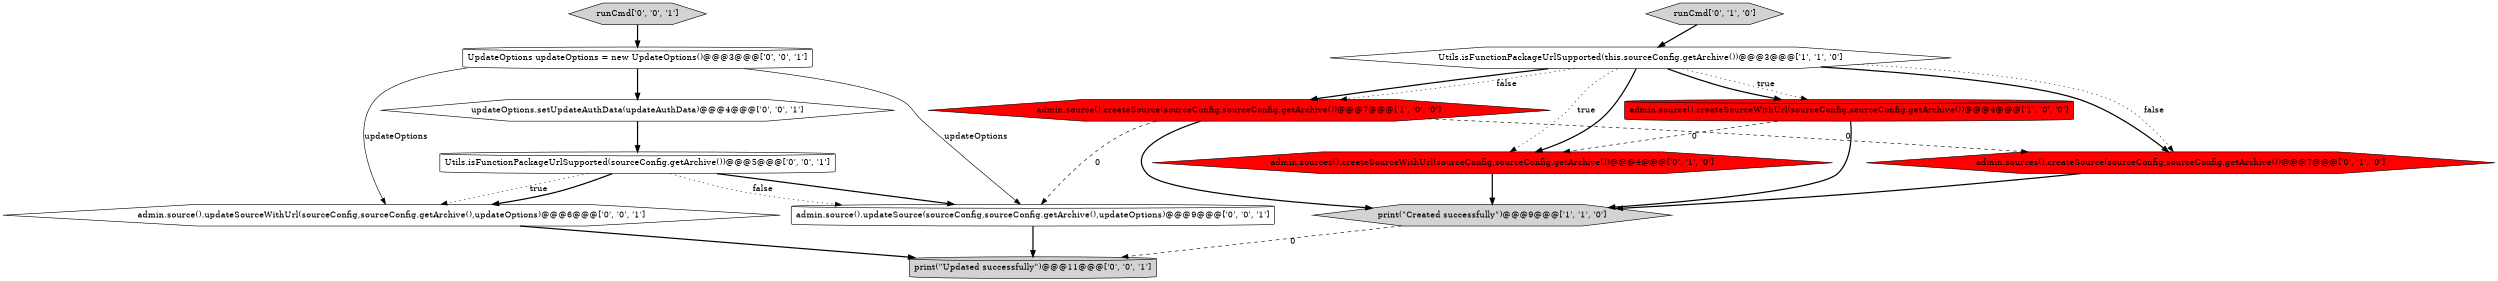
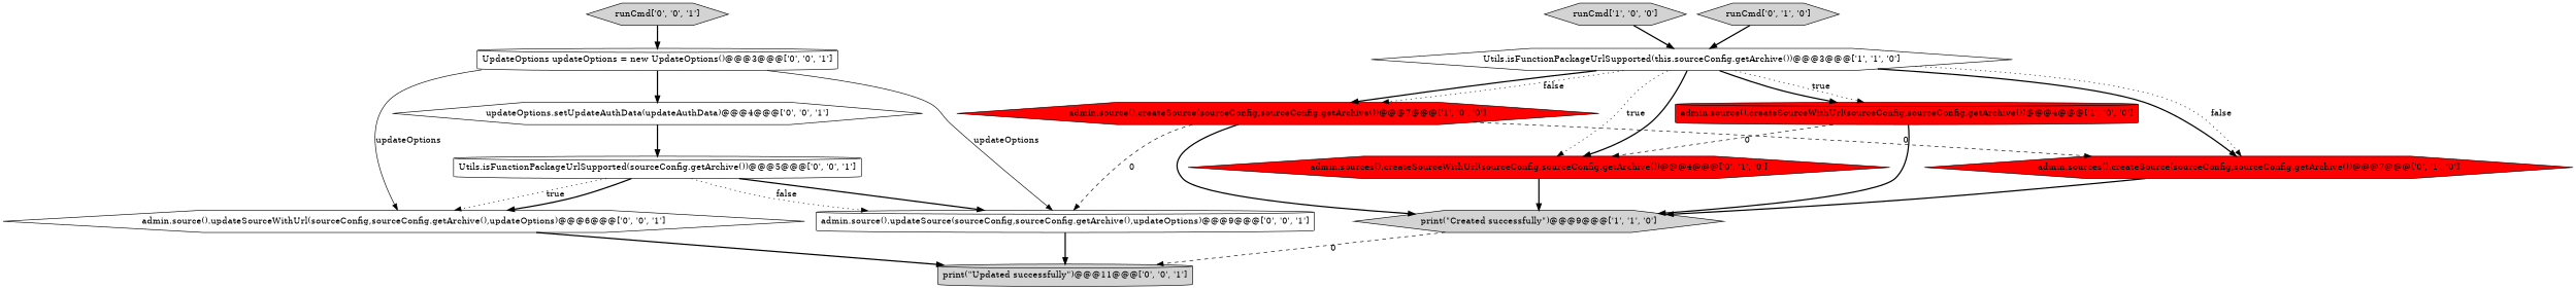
  digraph {
    node [fillcolor=white shape=hexagon style=filled]
    edge [style=bold]
    n1 [fillcolor=lightgray label="print(\"Updated successfully\")@@@11@@@['0', '0', '1']" shape=cylinder]
    n2 [label="UpdateOptions updateOptions = new UpdateOptions()@@@3@@@['0', '0', '1']" shape=cylinder]
    n3 [label="admin.source().updateSource(sourceConfig,sourceConfig.getArchive(),updateOptions)@@@9@@@['0', '0', '1']" shape=cylinder]
    n4 [label="updateOptions.setUpdateAuthData(updateAuthData)@@@4@@@['0', '0', '1']"]
    n5 [label="admin.source().updateSourceWithUrl(sourceConfig,sourceConfig.getArchive(),updateOptions)@@@6@@@['0', '0', '1']"]
    n6 [fillcolor=red label="admin.sources().createSourceWithUrl(sourceConfig,sourceConfig.getArchive())@@@4@@@['0', '1', '0']"]
    n7 [fillcolor=lightgray label="print(\"Created successfully\")@@@9@@@['1', '1', '0']"]
    n8 [fillcolor=lightgray label="runCmd['0', '1', '0']"]
    n9 [label="Utils.isFunctionPackageUrlSupported(this.sourceConfig.getArchive())@@@3@@@['1', '1', '0']"]
    n10 [label="Utils.isFunctionPackageUrlSupported(sourceConfig.getArchive())@@@5@@@['0', '0', '1']" shape=cylinder]
+   n11 [fillcolor=lightgray label="runCmd['1', '0', '0']"]
    n12 [fillcolor=red label="admin.source().createSource(sourceConfig,sourceConfig.getArchive())@@@7@@@['1', '0', '0']"]
    n13 [fillcolor=red label="admin.sources().createSource(sourceConfig,sourceConfig.getArchive())@@@7@@@['0', '1', '0']"]
    n14 [fillcolor=lightgray label="runCmd['0', '0', '1']"]
    n15 [fillcolor=red label="admin.source().createSourceWithUrl(sourceConfig,sourceConfig.getArchive())@@@4@@@['1', '0', '0']" shape=cylinder]
    n2 -> n3 [label=updateOptions style=solid]
    n2 -> n4
    n2 -> n5 [label=updateOptions style=solid]
    n3 -> n1
    n4 -> n10
    n5 -> n1
    n6 -> n7
    n7 -> n1 [label=0 style=dashed]
    n8 -> n9
    n9 -> n6 [label=true style=dotted]
    n9 -> n6
    n9 -> n12
    n9 -> n12 [label=false style=dotted]
    n9 -> n13
    n9 -> n13 [label=false style=dotted]
    n9 -> n15 [label=true style=dotted]
    n9 -> n15
    n10 -> n3 [label=false style=dotted]
    n10 -> n3
    n10 -> n5 [label=true style=dotted]
    n10 -> n5
+   n11 -> n9
    n12 -> n3 [label=0 style=dashed]
    n12 -> n7
    n12 -> n13 [label=0 style=dashed]
    n13 -> n7
    n14 -> n2
    n15 -> n6 [label=0 style=dashed]
    n15 -> n7
  }
